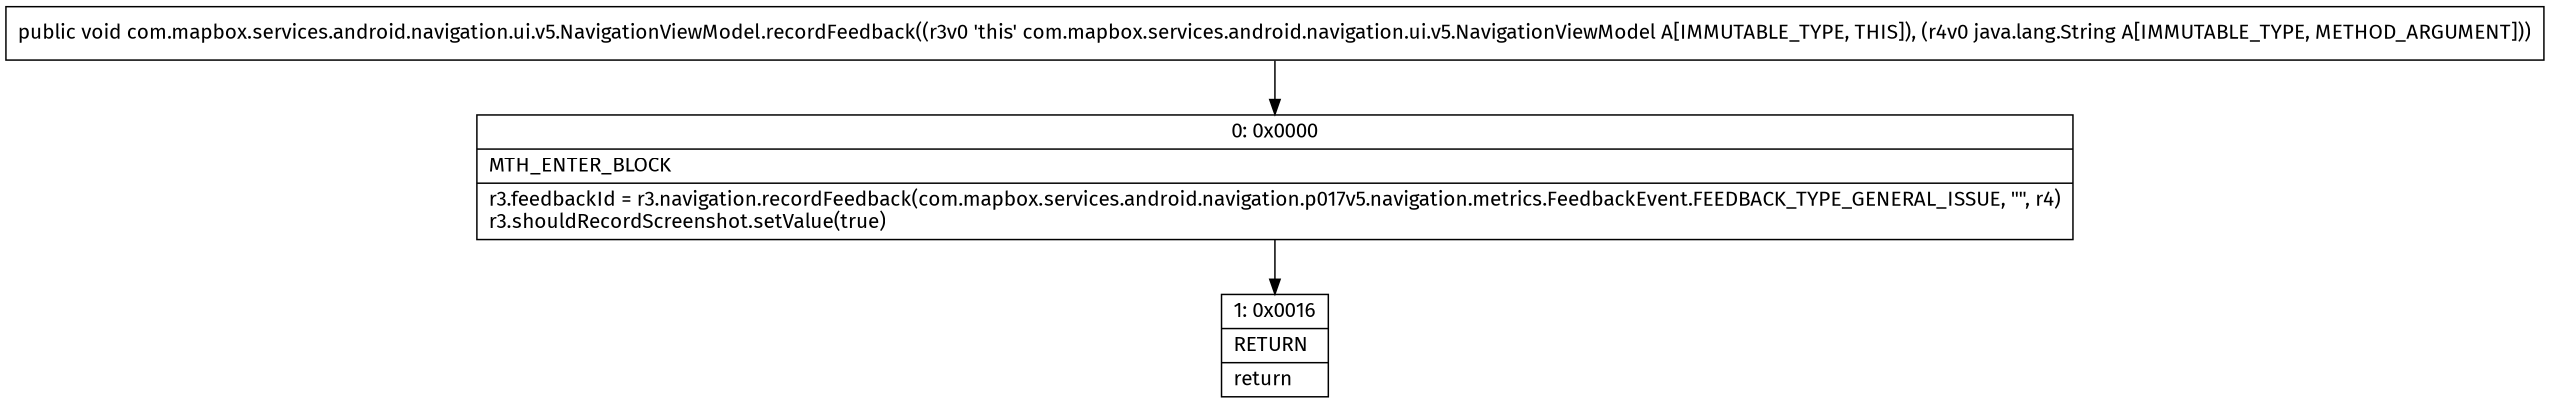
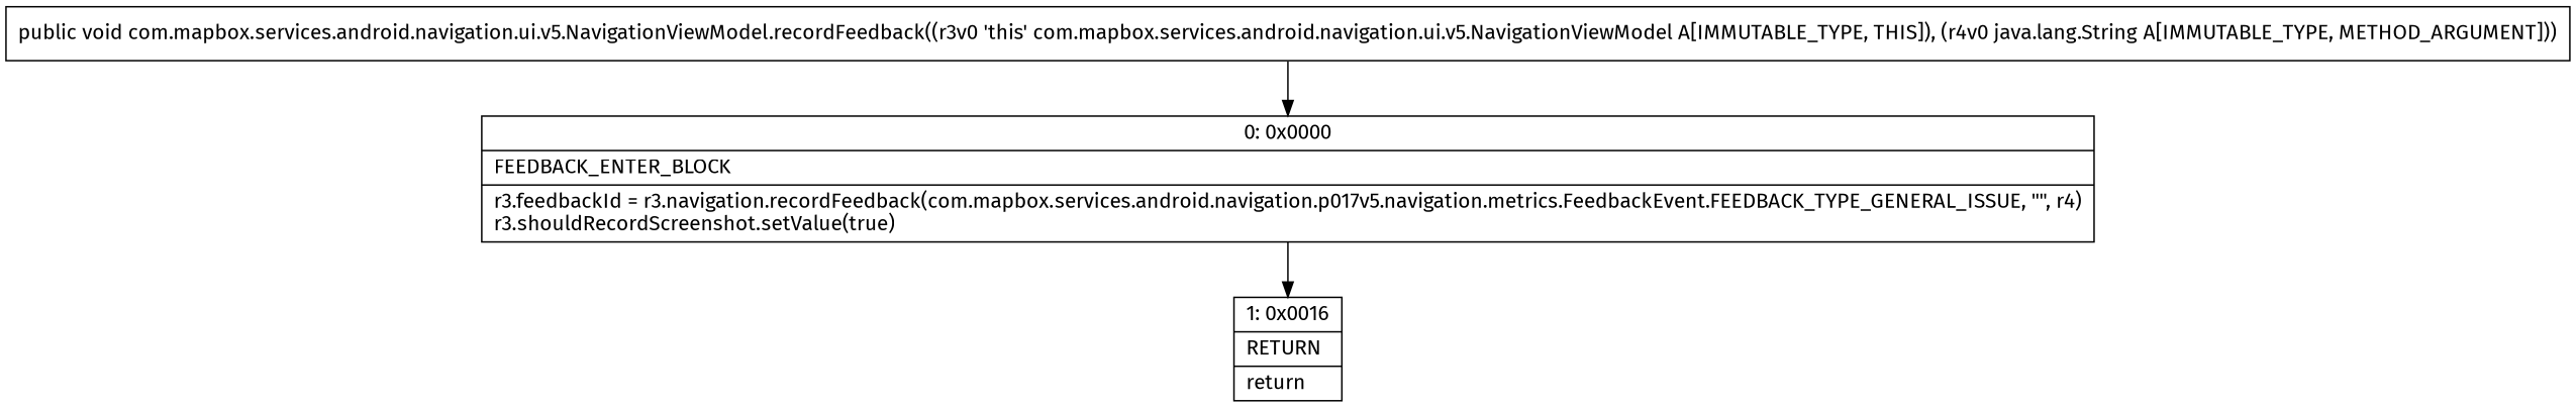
  digraph {
    fontname="Fira Sans"
    node [shape=record fontname="Fira Sans"]
    edge [fontname="Fira Sans"]
-   n1 [label="{0\:\ 0x0000|MTH_ENTER_BLOCK\l|r3.feedbackId = r3.navigation.recordFeedback(com.mapbox.services.android.navigation.p017v5.navigation.metrics.FeedbackEvent.FEEDBACK_TYPE_GENERAL_ISSUE, \"\", r4)\lr3.shouldRecordScreenshot.setValue(true)\l}"]
+   n1 [label="{0\:\ 0x0000|FEEDBACK_ENTER_BLOCK\l|r3.feedbackId = r3.navigation.recordFeedback(com.mapbox.services.android.navigation.p017v5.navigation.metrics.FeedbackEvent.FEEDBACK_TYPE_GENERAL_ISSUE, \"\", r4)\lr3.shouldRecordScreenshot.setValue(true)\l}"]
    n2 [label="{1\:\ 0x0016|RETURN\l|return\l}"]
    n3 [label="{public void com.mapbox.services.android.navigation.ui.v5.NavigationViewModel.recordFeedback((r3v0 'this' com.mapbox.services.android.navigation.ui.v5.NavigationViewModel A[IMMUTABLE_TYPE, THIS]), (r4v0 java.lang.String A[IMMUTABLE_TYPE, METHOD_ARGUMENT])) }"]
    n1 -> n2
    n3 -> n1
  }
